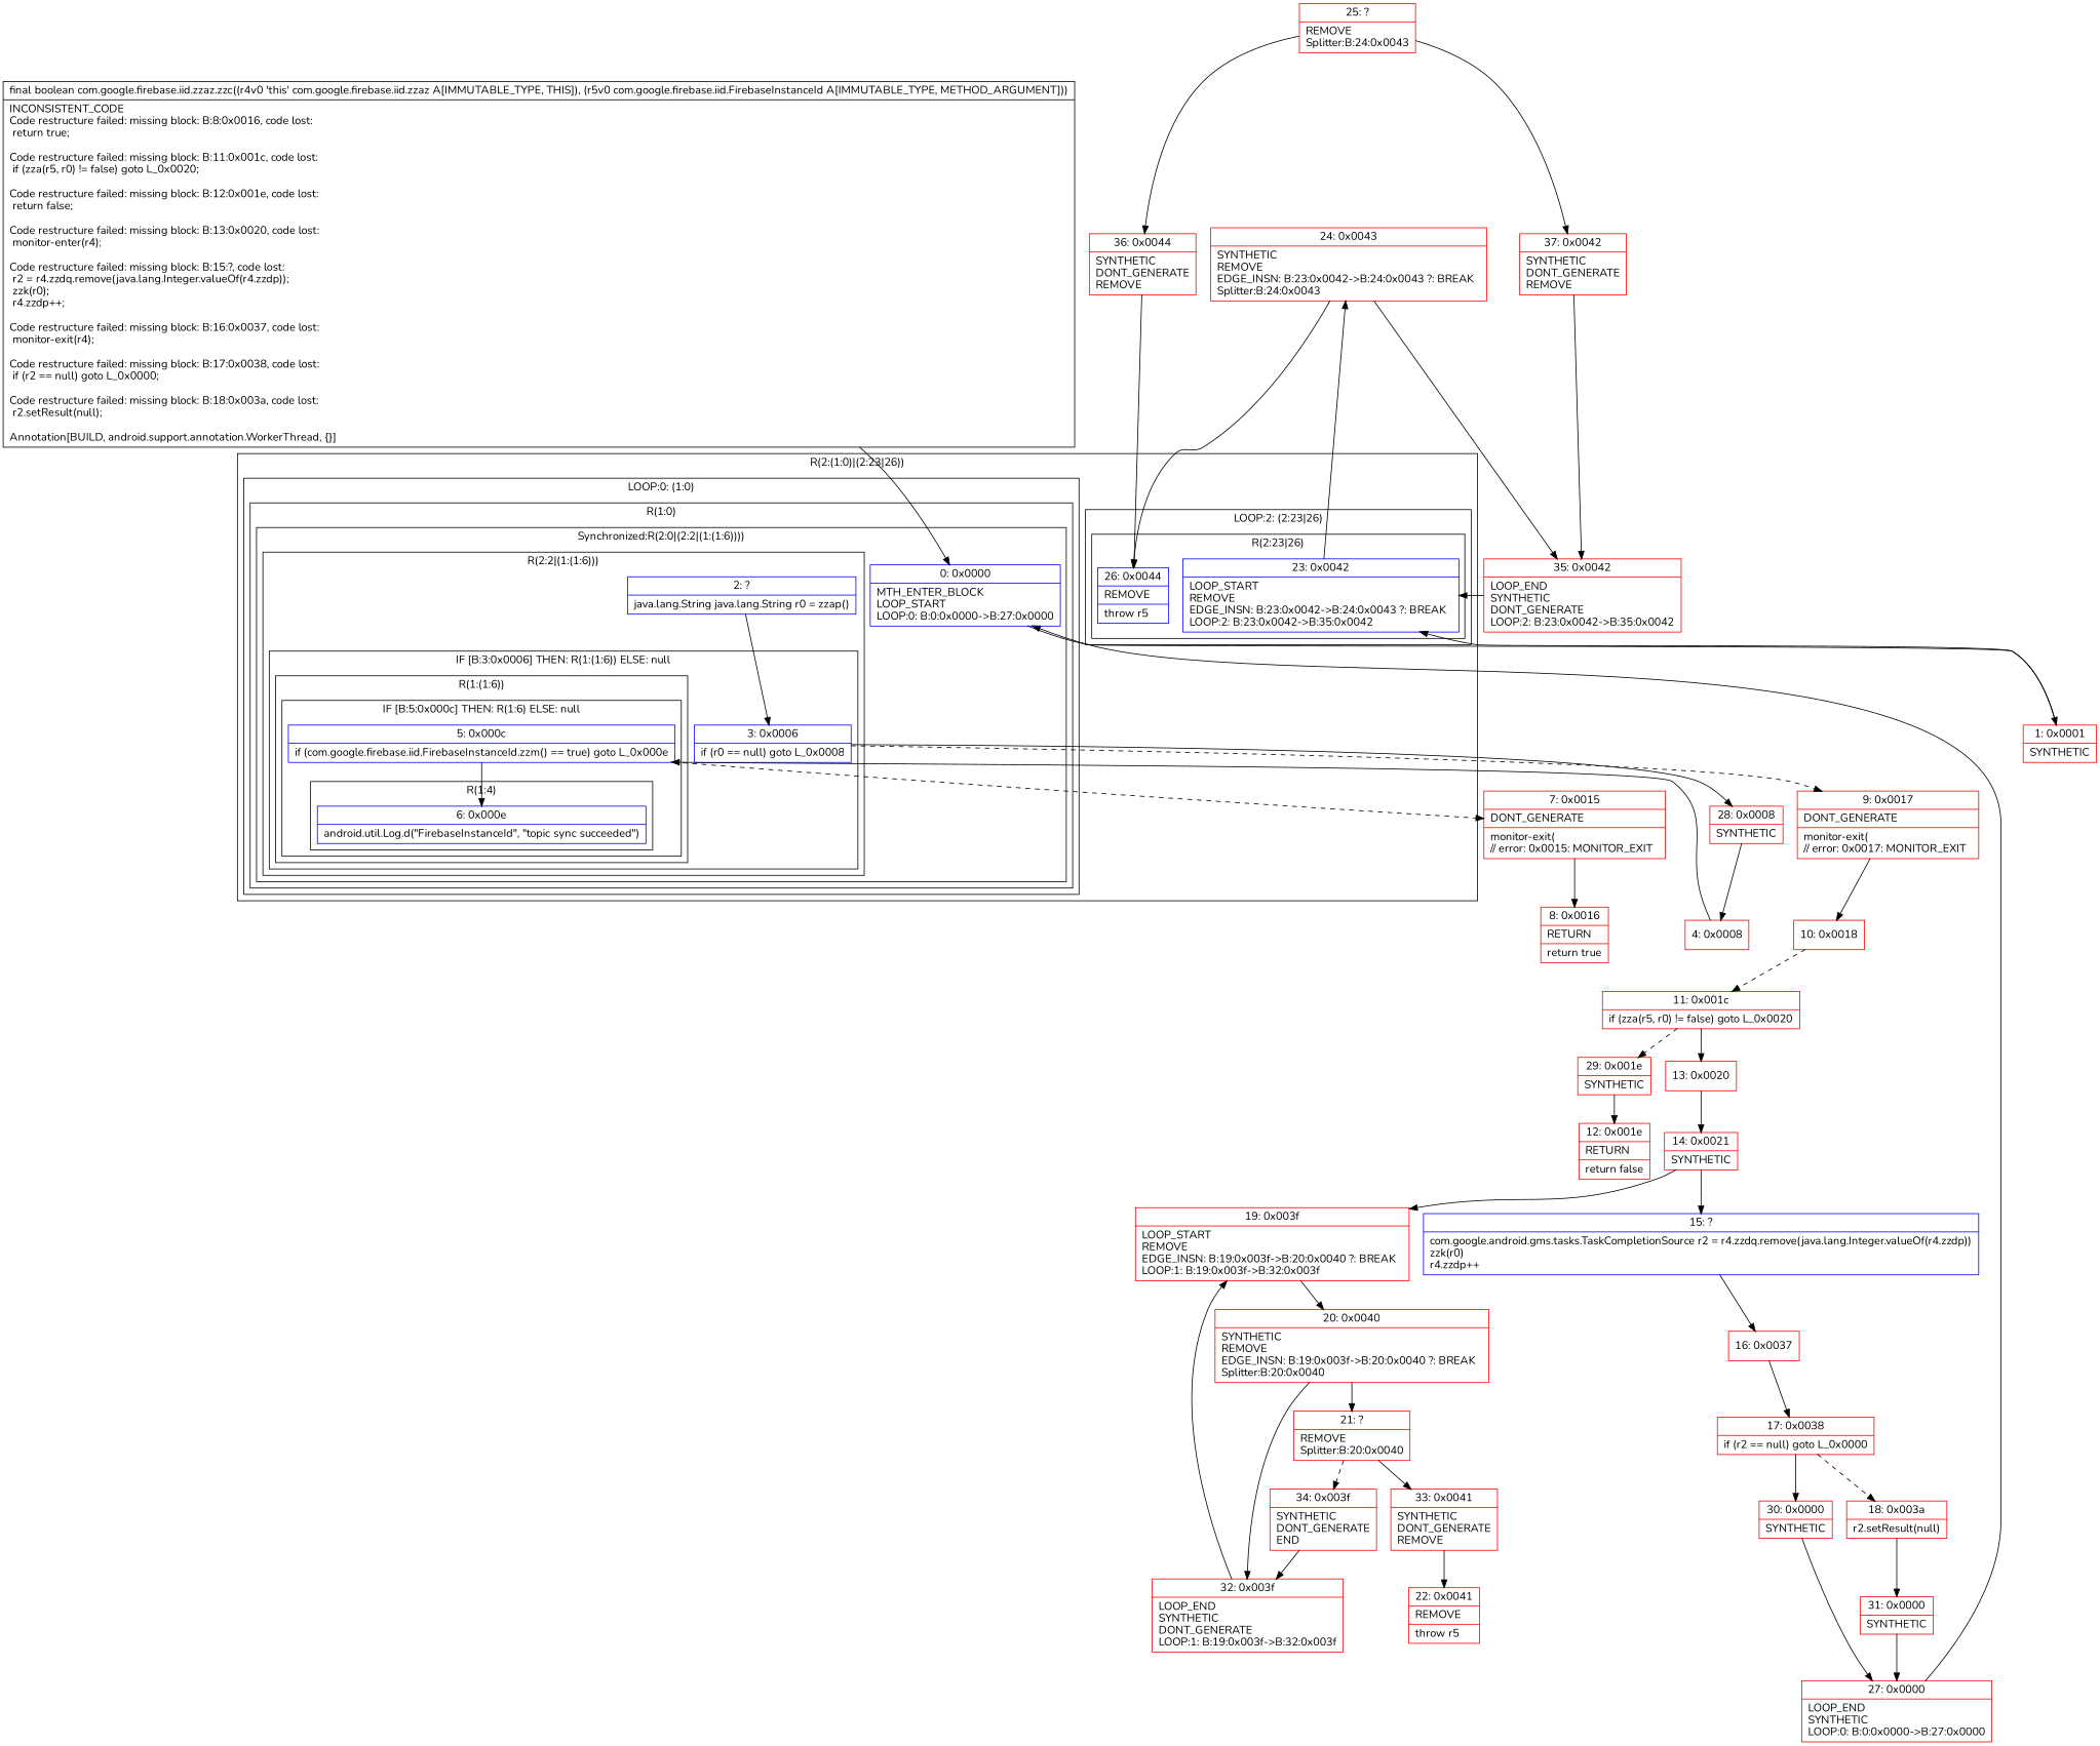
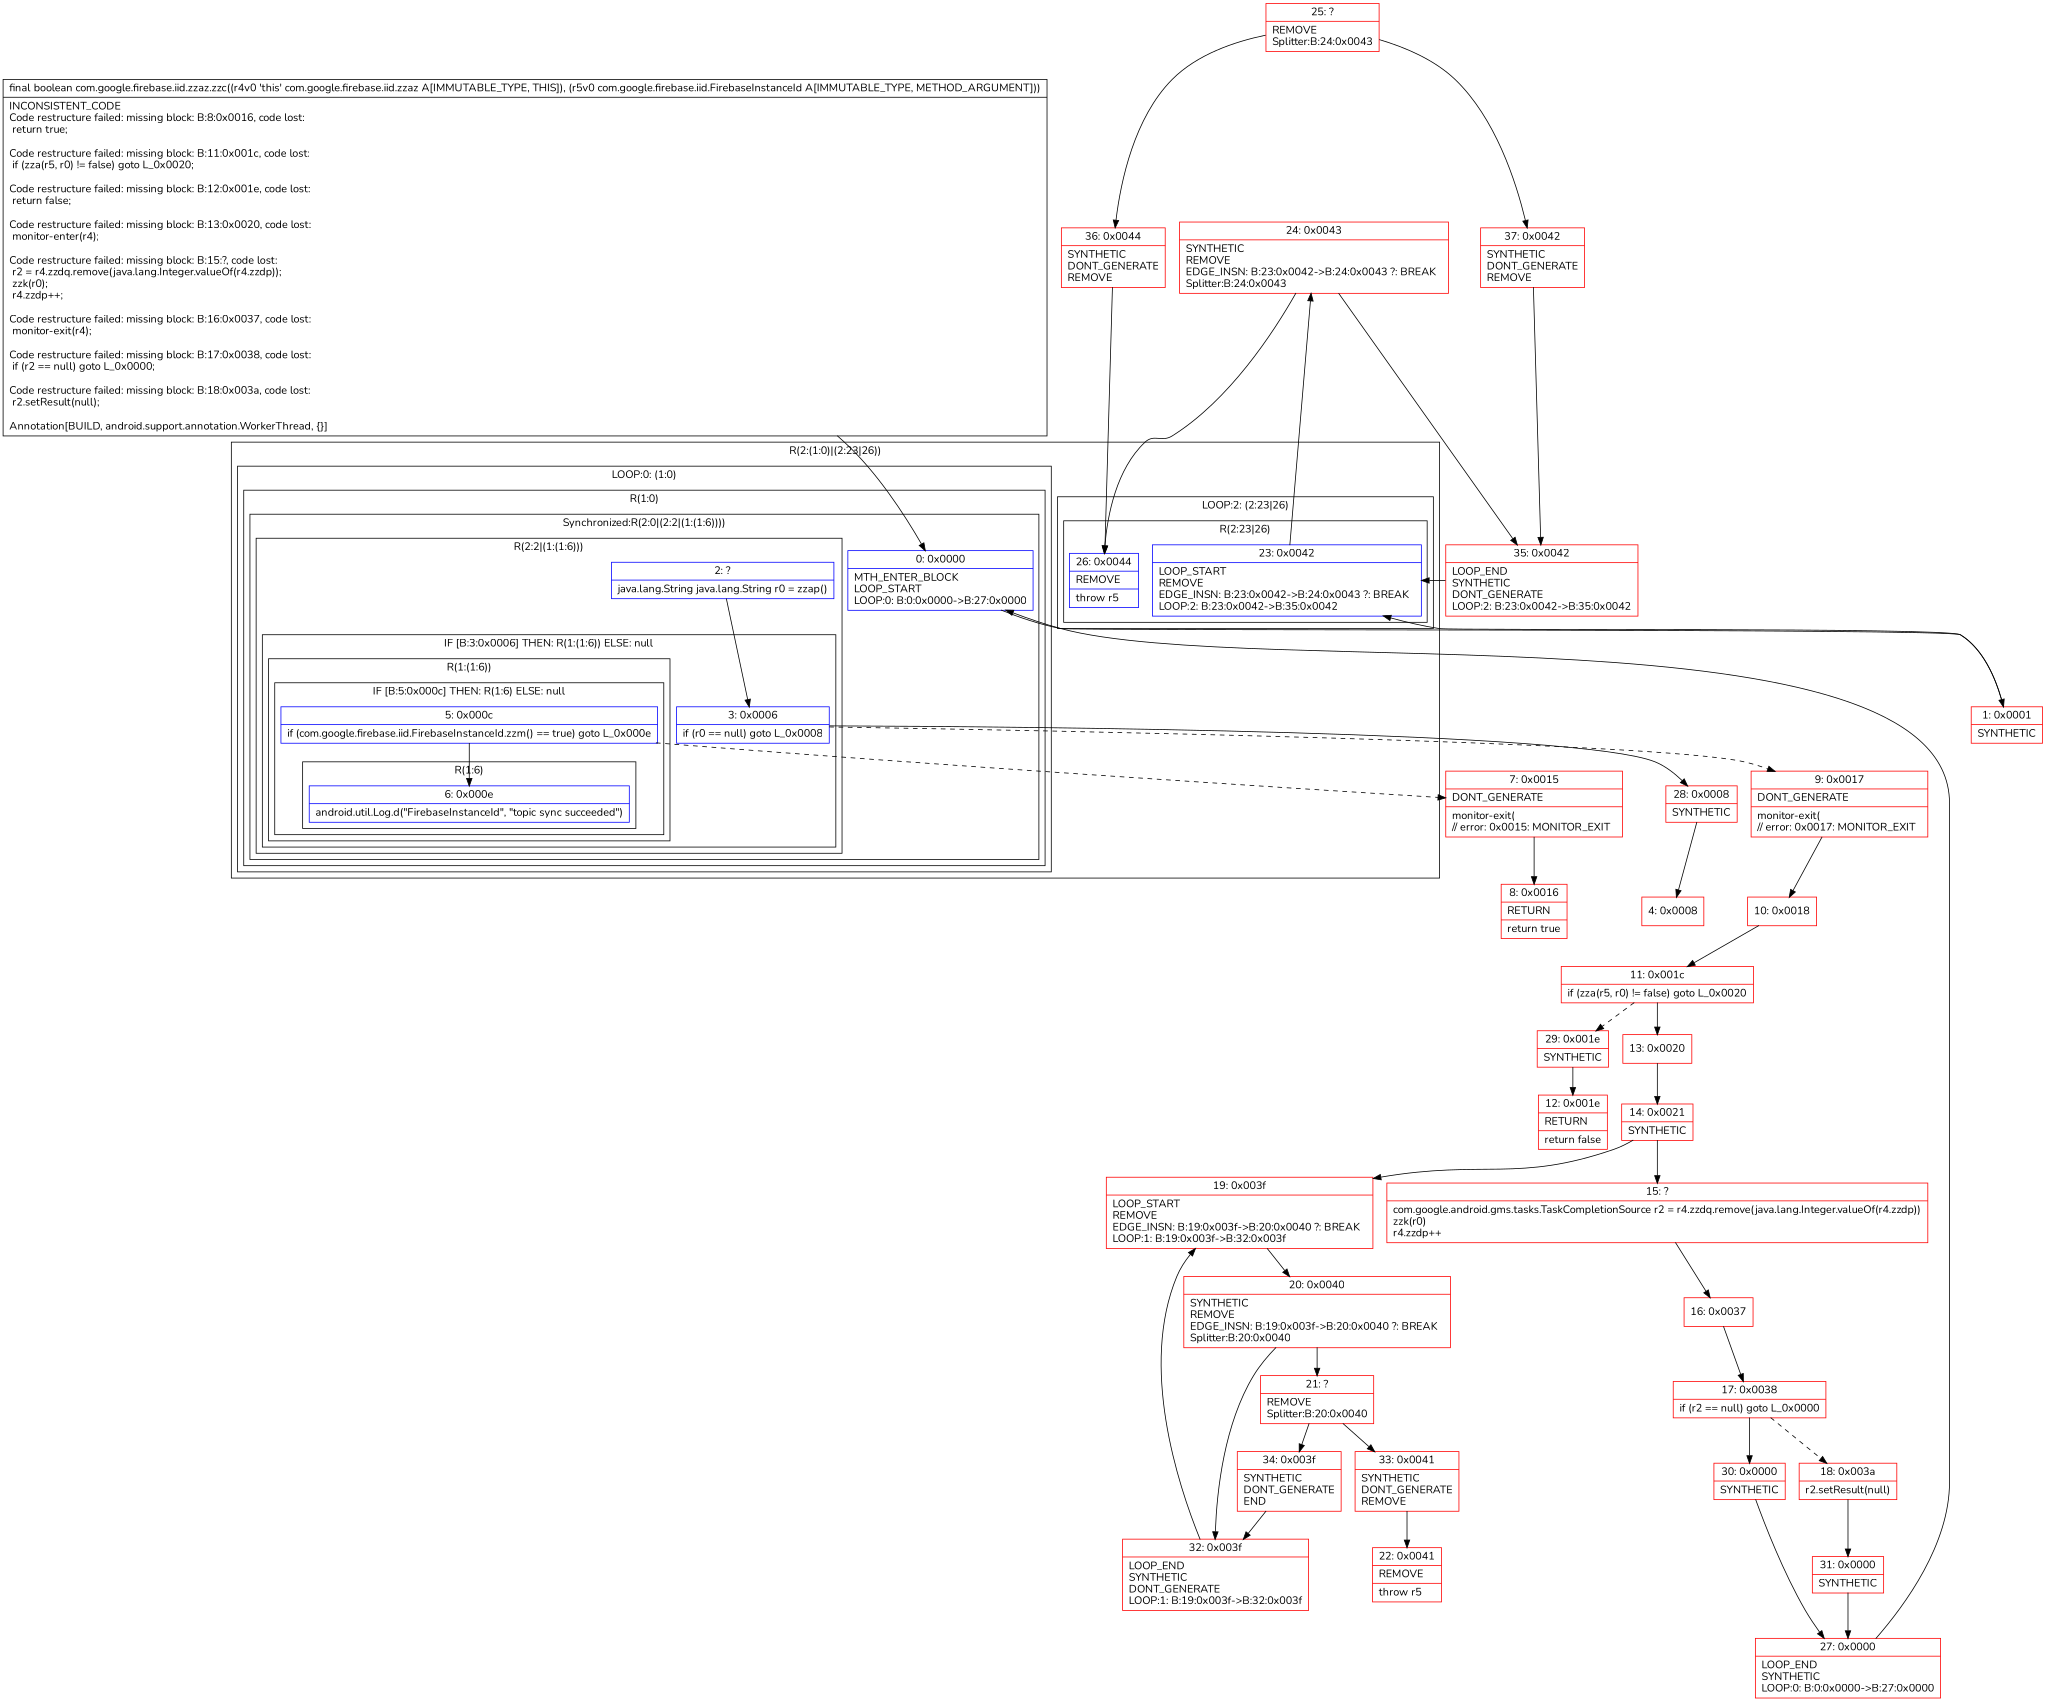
  digraph {
    fontname=Nunito
    node [color=red fontname=Nunito shape=record]
    edge [fontname=Nunito]
    n1 [color=blue label="{6\:\ 0x000e|android.util.Log.d(\"FirebaseInstanceId\", \"topic sync succeeded\")\l}"]
    n2 [color=blue label="{5\:\ 0x000c|if (com.google.firebase.iid.FirebaseInstanceId.zzm() == true) goto L_0x000e\l}"]
    n3 [color=blue label="{3\:\ 0x0006|if (r0 == null) goto L_0x0008\l}"]
    n4 [color=blue label="{2\:\ ?|java.lang.String java.lang.String r0 = zzap()\l}"]
    n5 [color=blue label="{0\:\ 0x0000|MTH_ENTER_BLOCK\lLOOP_START\lLOOP:0: B:0:0x0000\-\>B:27:0x0000\l}"]
    n6 [color=blue label="{23\:\ 0x0042|LOOP_START\lREMOVE\lEDGE_INSN: B:23:0x0042\-\>B:24:0x0043 ?: BREAK  \lLOOP:2: B:23:0x0042\-\>B:35:0x0042\l}"]
    n7 [color=blue label="{26\:\ 0x0044|REMOVE\l|throw r5\l}"]
    n8 [label="{7\:\ 0x0015|DONT_GENERATE\l|monitor\-exit(\l\/\/ error: 0x0015: MONITOR_EXIT  \l}"]
    n9 [label="{9\:\ 0x0017|DONT_GENERATE\l|monitor\-exit(\l\/\/ error: 0x0017: MONITOR_EXIT  \l}"]
    n10 [label="{28\:\ 0x0008|SYNTHETIC\l}"]
    n11 [label="{1\:\ 0x0001|SYNTHETIC\l}"]
    n12 [label="{24\:\ 0x0043|SYNTHETIC\lREMOVE\lEDGE_INSN: B:23:0x0042\-\>B:24:0x0043 ?: BREAK  \lSplitter:B:24:0x0043\l}"]
    n13 [label="{10\:\ 0x0018}"]
    n14 [label="{4\:\ 0x0008}"]
    n15 [label="{8\:\ 0x0016|RETURN\l|return true\l}"]
    n16 [label="{35\:\ 0x0042|LOOP_END\lSYNTHETIC\lDONT_GENERATE\lLOOP:2: B:23:0x0042\-\>B:35:0x0042\l}"]
    n17 [label="{11\:\ 0x001c|if (zza(r5, r0) != false) goto L_0x0020\l}"]
    n18 [label="{13\:\ 0x0020}"]
    n19 [label="{29\:\ 0x001e|SYNTHETIC\l}"]
    n20 [label="{14\:\ 0x0021|SYNTHETIC\l}"]
    n21 [label="{12\:\ 0x001e|RETURN\l|return false\l}"]
-   n22 [color=blue label="{15\:\ ?|com.google.android.gms.tasks.TaskCompletionSource r2 = r4.zzdq.remove(java.lang.Integer.valueOf(r4.zzdp))\lzzk(r0)\lr4.zzdp++\l}"]
+   n22 [label="{15\:\ ?|com.google.android.gms.tasks.TaskCompletionSource r2 = r4.zzdq.remove(java.lang.Integer.valueOf(r4.zzdp))\lzzk(r0)\lr4.zzdp++\l}"]
    n23 [label="{19\:\ 0x003f|LOOP_START\lREMOVE\lEDGE_INSN: B:19:0x003f\-\>B:20:0x0040 ?: BREAK  \lLOOP:1: B:19:0x003f\-\>B:32:0x003f\l}"]
    n24 [label="{16\:\ 0x0037}"]
    n25 [label="{20\:\ 0x0040|SYNTHETIC\lREMOVE\lEDGE_INSN: B:19:0x003f\-\>B:20:0x0040 ?: BREAK  \lSplitter:B:20:0x0040\l}"]
    n26 [label="{17\:\ 0x0038|if (r2 == null) goto L_0x0000\l}"]
    n27 [label="{18\:\ 0x003a|r2.setResult(null)\l}"]
    n28 [label="{30\:\ 0x0000|SYNTHETIC\l}"]
    n29 [label="{31\:\ 0x0000|SYNTHETIC\l}"]
    n30 [label="{27\:\ 0x0000|LOOP_END\lSYNTHETIC\lLOOP:0: B:0:0x0000\-\>B:27:0x0000\l}"]
    n31 [label="{21\:\ ?|REMOVE\lSplitter:B:20:0x0040\l}"]
    n32 [label="{32\:\ 0x003f|LOOP_END\lSYNTHETIC\lDONT_GENERATE\lLOOP:1: B:19:0x003f\-\>B:32:0x003f\l}"]
    n33 [label="{33\:\ 0x0041|SYNTHETIC\lDONT_GENERATE\lREMOVE\l}"]
    n34 [label="{34\:\ 0x003f|SYNTHETIC\lDONT_GENERATE\lEND\l}"]
    n35 [label="{22\:\ 0x0041|REMOVE\l|throw r5\l}"]
    n36 [label="{25\:\ ?|REMOVE\lSplitter:B:24:0x0043\l}"]
    n37 [label="{36\:\ 0x0044|SYNTHETIC\lDONT_GENERATE\lREMOVE\l}"]
    n38 [label="{37\:\ 0x0042|SYNTHETIC\lDONT_GENERATE\lREMOVE\l}"]
    n39 [label="{final boolean com.google.firebase.iid.zzaz.zzc((r4v0 'this' com.google.firebase.iid.zzaz A[IMMUTABLE_TYPE, THIS]), (r5v0 com.google.firebase.iid.FirebaseInstanceId A[IMMUTABLE_TYPE, METHOD_ARGUMENT]))  | INCONSISTENT_CODE\lCode restructure failed: missing block: B:8:0x0016, code lost:\l    return true;\l\lCode restructure failed: missing block: B:11:0x001c, code lost:\l    if (zza(r5, r0) != false) goto L_0x0020;\l\lCode restructure failed: missing block: B:12:0x001e, code lost:\l    return false;\l\lCode restructure failed: missing block: B:13:0x0020, code lost:\l    monitor\-enter(r4);\l\lCode restructure failed: missing block: B:15:?, code lost:\l    r2 = r4.zzdq.remove(java.lang.Integer.valueOf(r4.zzdp));\l    zzk(r0);\l    r4.zzdp++;\l\lCode restructure failed: missing block: B:16:0x0037, code lost:\l    monitor\-exit(r4);\l\lCode restructure failed: missing block: B:17:0x0038, code lost:\l    if (r2 == null) goto L_0x0000;\l\lCode restructure failed: missing block: B:18:0x003a, code lost:\l    r2.setResult(null);\l\lAnnotation[BUILD, android.support.annotation.WorkerThread, \{\}]\l}" color=""]
    subgraph cluster_1 {
      label="R(2:(1:0)|(2:23|26))"
      subgraph cluster_2 {
        label="LOOP:0: (1:0)"
        subgraph cluster_3 {
          label="R(1:0)"
          subgraph cluster_4 {
            label="Synchronized:R(2:0|(2:2|(1:(1:6))))"
            n5
            subgraph cluster_5 {
              label="R(2:2|(1:(1:6)))"
              n4
              subgraph cluster_6 {
                label="IF [B:3:0x0006] THEN: R(1:(1:6)) ELSE: null"
                n3
                subgraph cluster_7 {
                  label="R(1:(1:6))"
                  subgraph cluster_8 {
                    label="IF [B:5:0x000c] THEN: R(1:6) ELSE: null"
                    n2
                    subgraph cluster_9 {
-                     label="R(1:4)"
+                     label="R(1:6)"
                      n1
                    }
                  }
                }
              }
            }
          }
        }
      }
      subgraph cluster_10 {
        label="LOOP:2: (2:23|26)"
        subgraph cluster_11 {
          label="R(2:23|26)"
          n6
          n7
        }
      }
    }
    n2 -> n1
    n2 -> n8 [style=dashed]
    n3 -> n9 [style=dashed]
    n3 -> n10
    n4 -> n3
    n5 -> n11
    n6 -> n12
    n8 -> n15
    n9 -> n13
    n10 -> n14
    n11 -> n6
    n12 -> n7
    n12 -> n16
-   n13 -> n17 [style=dashed]
-   n14 -> n2
+   n13 -> n17
    n16 -> n6
    n17 -> n18
    n17 -> n19 [style=dashed]
    n18 -> n20
    n19 -> n21
    n20 -> n22
    n20 -> n23
    n22 -> n24
    n23 -> n25
    n24 -> n26
    n25 -> n31
    n25 -> n32
    n26 -> n27 [style=dashed]
    n26 -> n28
    n27 -> n29
    n28 -> n30
    n29 -> n30
    n30 -> n5
    n31 -> n33
-   n31 -> n34 [style=dashed]
+   n31 -> n34
    n32 -> n23
    n33 -> n35
    n34 -> n32
    n36 -> n37
    n36 -> n38
    n37 -> n7
    n38 -> n16
    n39 -> n5
  }
